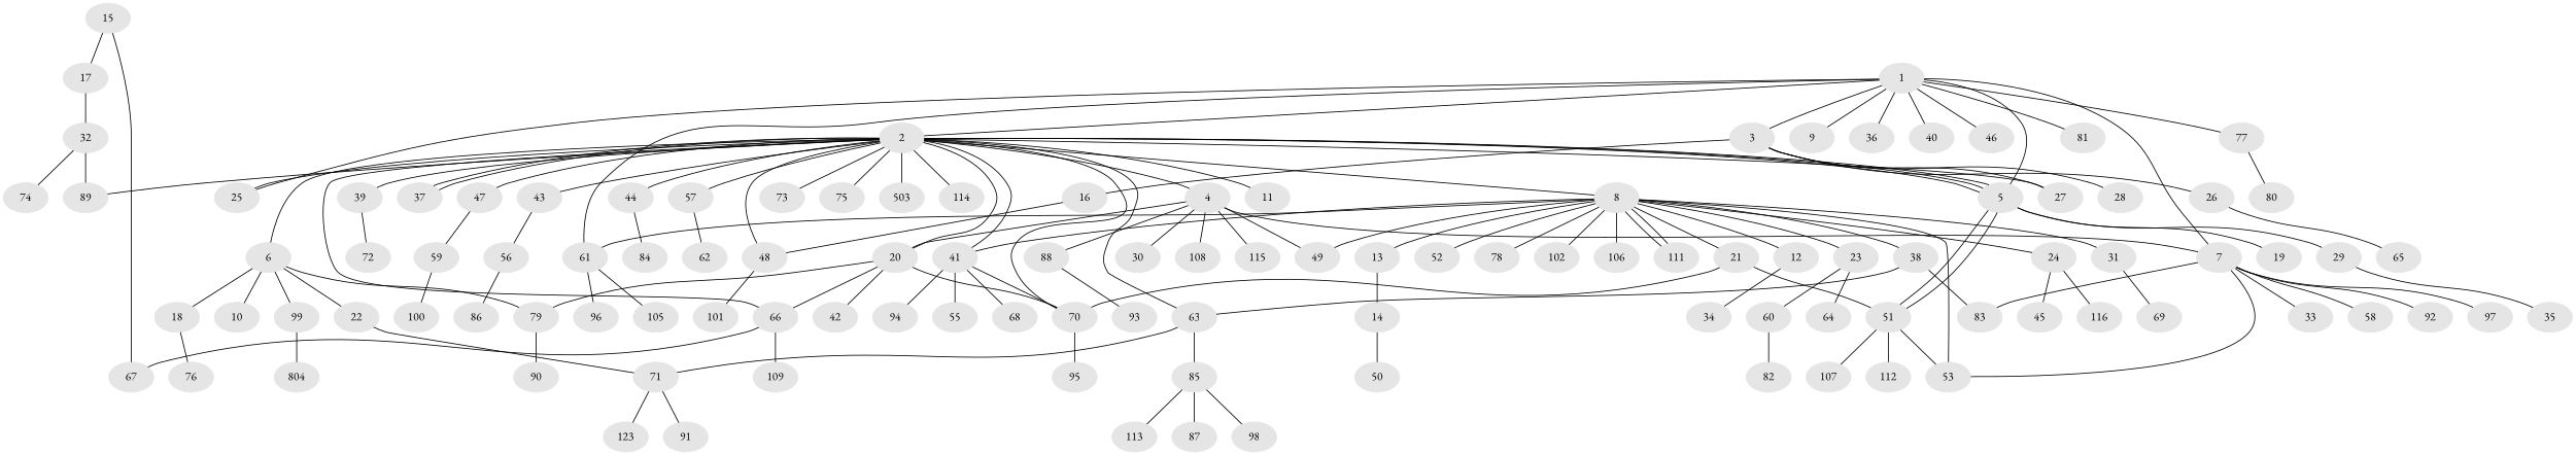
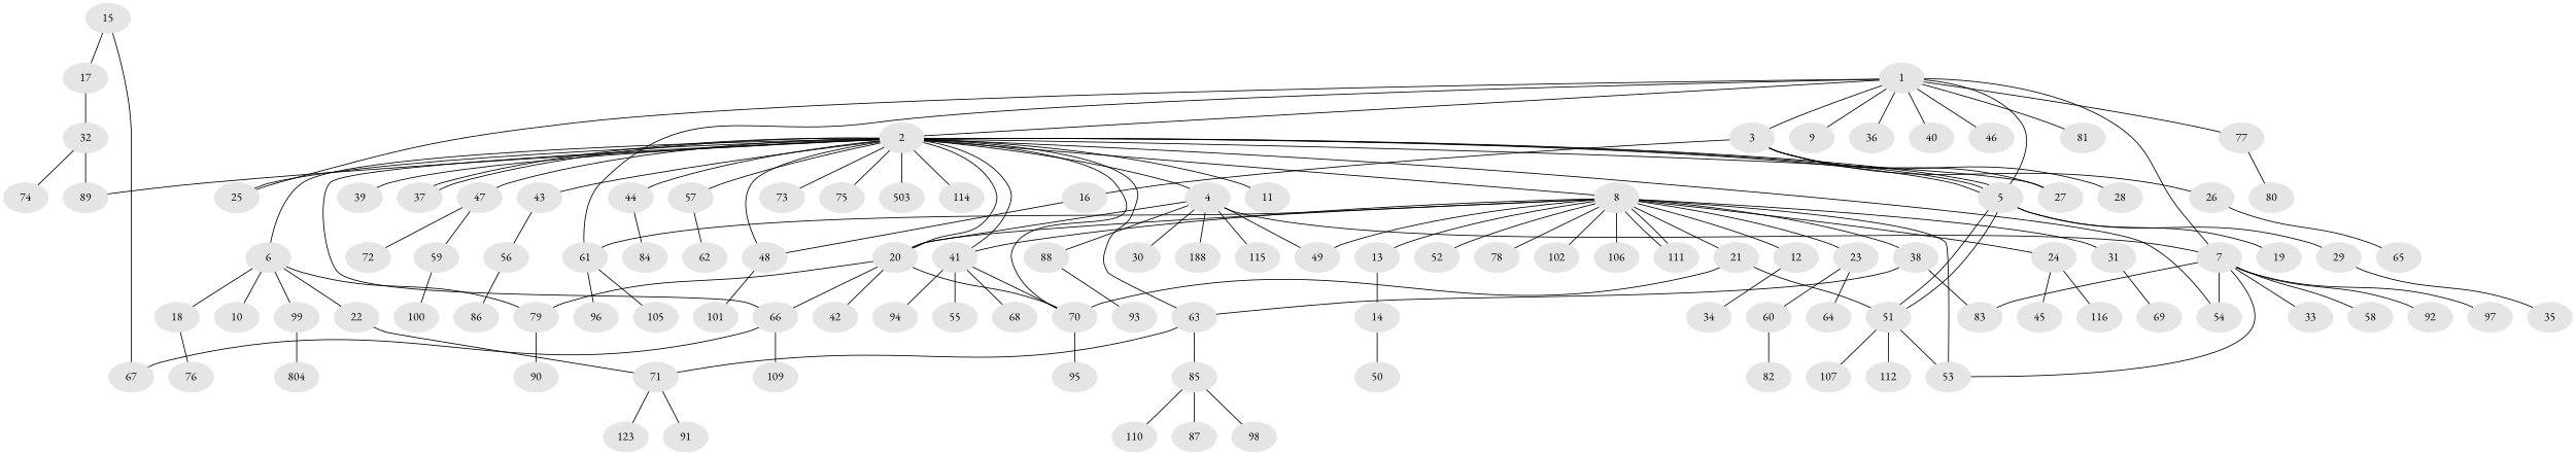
  graph {
    fontname="EB Garamond"
    node [color=gray90 fontname="EB Garamond" style=filled]
    edge [fontname="EB Garamond"]
    1
    2
    3
    5
    7
    9
    25
    36
    40
    46
    61
    77
    81
    4
    6
    8
    11
    20
    27
    37
    39
    41
    43
    44
    47
    48
+   54
    57
    63
    66
    70
    73
    75
    89
    n35 [label=503]
    114
    16
    26
    28
    19
    29
    51
    33
    53
    58
    83
    92
    97
    96
    105
    80
    30
    49
    88
-   108
+   108 [label=188]
    115
    10
    18
    22
    79
    99
    12
    13
    21
    23
    24
    31
    38
    52
    78
    102
    106
    111
    42
    55
    68
    94
    56
    84
    59
    72
    101
    62
    71
    85
    67
    109
    95
    65
    93
    35
    107
    112
    76
    90
    n96 [label=804]
    34
    14
    60
    64
    45
    116
    69
    15
    17
    50
    32
    74
    91
    n110 [label=123]
    82
    86
    100
    87
    98
-   110 [label=113]
+   110
    1 -- 2
    1 -- 3
    1 -- 5
    1 -- 7
    1 -- 9
    1 -- 25
    1 -- 36
    1 -- 40
    1 -- 46
    1 -- 61
    1 -- 77
    1 -- 81
    2 -- 5
    2 -- 5
    2 -- 5
    2 -- 25
    2 -- 4
    2 -- 6
    2 -- 8
    2 -- 11
    2 -- 20
    2 -- 27
    2 -- 37
    2 -- 37
    2 -- 39
    2 -- 41
    2 -- 43
    2 -- 44
    2 -- 47
    2 -- 48
+   2 -- 54
    2 -- 57
    2 -- 63
    2 -- 66
    2 -- 70
    2 -- 73
    2 -- 75
    2 -- 89
    2 -- n35
    2 -- 114
    3 -- 27
    3 -- 16
    3 -- 26
    3 -- 28
    5 -- 19
    5 -- 29
    5 -- 51
    5 -- 51
+   7 -- 54
    7 -- 33
    7 -- 53
    7 -- 58
    7 -- 83
    7 -- 92
    7 -- 97
    61 -- 96
    61 -- 105
    77 -- 80
    4 -- 7
    4 -- 20
    4 -- 30
    4 -- 49
    4 -- 88
    4 -- 108
    4 -- 115
    6 -- 10
    6 -- 18
    6 -- 22
    6 -- 79
    6 -- 99
    8 -- 61
+   8 -- 20
    8 -- 41
    8 -- 53
    8 -- 49
    8 -- 12
    8 -- 13
    8 -- 21
    8 -- 23
    8 -- 24
    8 -- 31
    8 -- 38
    8 -- 52
    8 -- 78
    8 -- 102
    8 -- 106
    8 -- 111
    8 -- 111
    20 -- 66
    20 -- 70
    20 -- 79
    20 -- 42
    41 -- 70
    41 -- 55
    41 -- 68
    41 -- 94
    43 -- 56
    44 -- 84
    47 -- 59
-   39 -- 72
+   47 -- 72
    48 -- 101
    57 -- 62
    63 -- 71
    63 -- 85
    66 -- 67
    66 -- 109
    70 -- 95
    16 -- 48
    26 -- 65
    29 -- 35
    51 -- 53
    51 -- 107
    51 -- 112
    88 -- 93
    18 -- 76
    22 -- 71
    79 -- 90
    99 -- n96
    12 -- 34
    13 -- 14
    21 -- 70
    21 -- 51
    23 -- 60
    23 -- 64
    24 -- 45
    24 -- 116
    31 -- 69
    38 -- 63
    38 -- 83
    56 -- 86
    59 -- 100
    71 -- 91
    71 -- n110
    85 -- 87
    85 -- 98
    85 -- 110
    14 -- 50
    60 -- 82
    15 -- 67
    15 -- 17
    17 -- 32
    32 -- 89
    32 -- 74
  }
